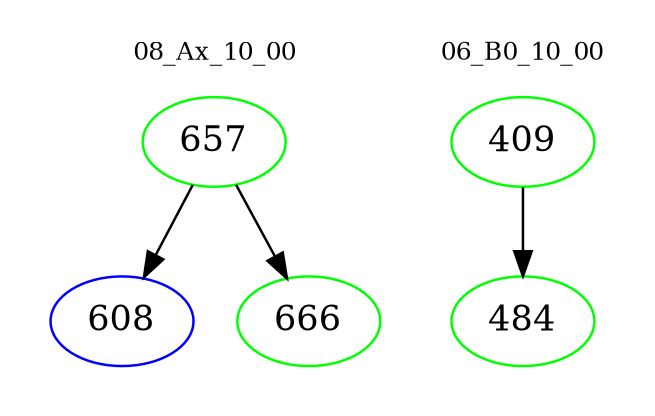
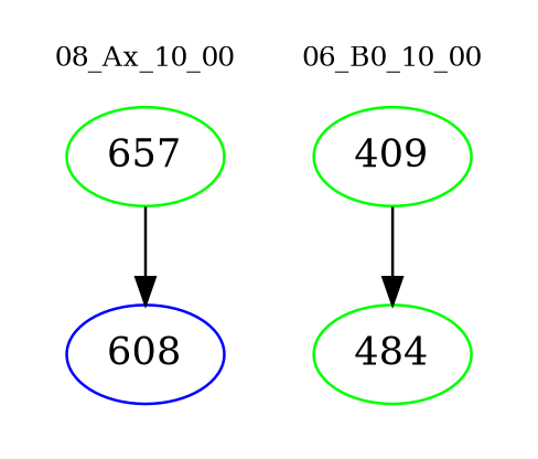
  digraph {
    node [color=green]
    edge [color=black]
    n1 [label=657]
    n2 [color=blue label=608]
-   n3 [label=666]
    n4 [label=409]
    n5 [label=484]
    subgraph cluster_1 {
      color=white
      fontsize=10
      label="08_Ax_10_00"
      n1
      n2
-     n3
    }
    subgraph cluster_2 {
      color=white
      fontsize=10
      label="06_B0_10_00"
      n4
      n5
    }
    n1 -> n2
-   n1 -> n3
    n4 -> n5
  }
